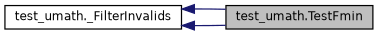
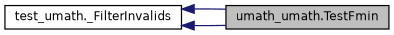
  digraph {
    rankdir=LR
    node [color=black fontname=Helvetica fontsize=10 shape=record style=filled]
    edge [color=midnightblue dir=back fontname=Helvetica fontsize=10 labelfontname=Helvetica labelfontsize=10 style=solid]
-   n1 [fillcolor=grey75 fontcolor=black height=0.2 label="test_umath.TestFmin" width=0.4]
+   n1 [fillcolor=grey75 fontcolor=black height=0.2 label="umath_umath.TestFmin" width=0.4]
    n2 [fillcolor=white height=0.2 label="test_umath._FilterInvalids" width=0.4]
    n2 -> n1
    n2 -> n1
  }
